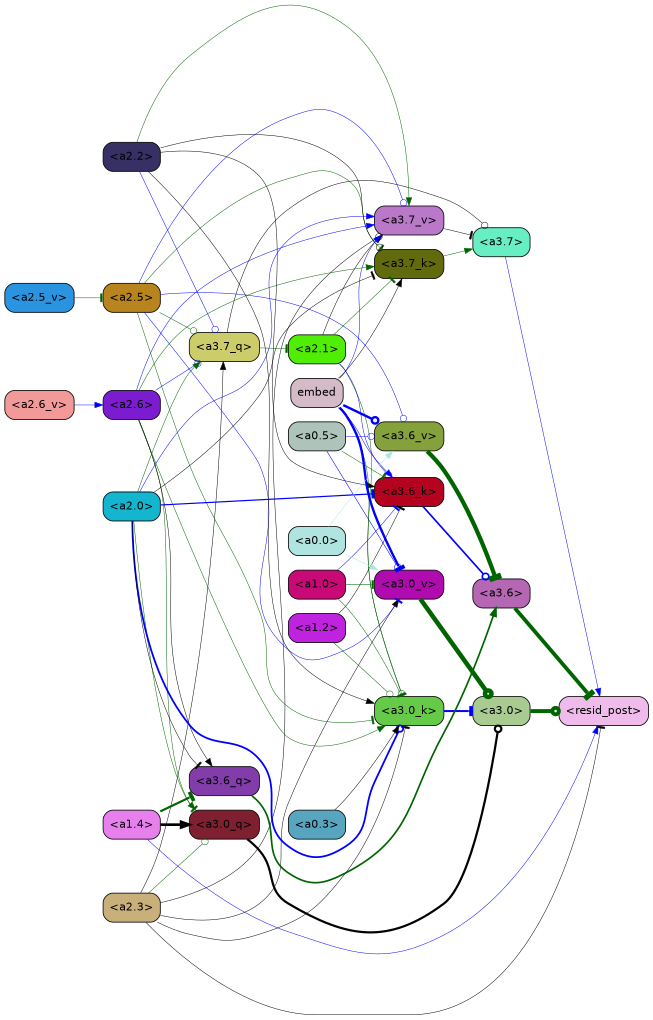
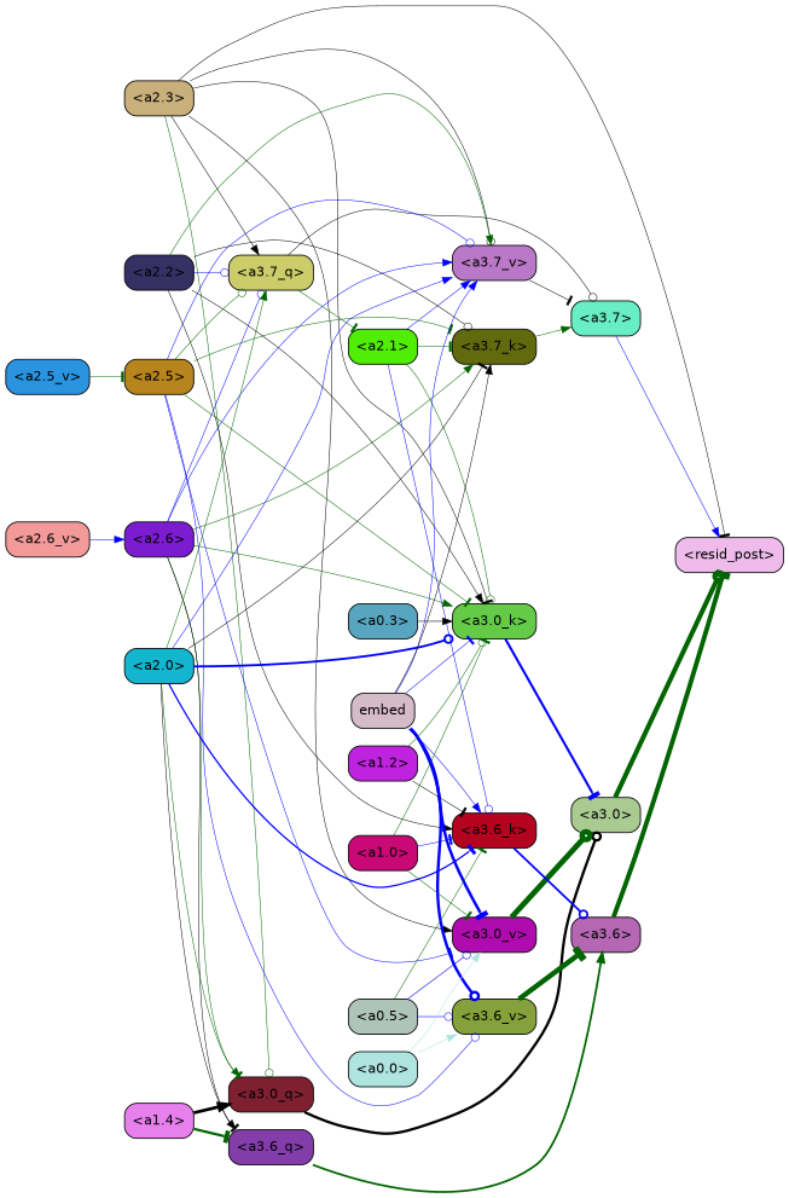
  strict digraph {
    rankdir=LR
    splines=true
    node [color=black fontname=Helvetica shape=box style="filled, rounded"]
    edge [arrowhead=tee color=darkgreen penwidth=0.6]
    "<a3.7>" [fillcolor="#68eec3"]
    "<resid_post>" [fillcolor="#eebbeb"]
    "<a3.6>" [fillcolor="#b567b4"]
    "<a3.0>" [fillcolor="#a9cb92"]
    "<a2.3>" [fillcolor="#c9b07a"]
    "<a3.7_q>" [fillcolor="#cccd6a"]
    "<a3.0_q>" [fillcolor="#7f2031"]
    "<a3.0_k>" [fillcolor="#64ca47"]
    "<a3.7_v>" [fillcolor="#ba78c9"]
    "<a3.0_v>" [fillcolor="#b00baf"]
    "<a2.1>" [fillcolor="#50ee05"]
    "<a3.7_k>" [fillcolor="#626a0e"]
    "<a1.4>" [fillcolor="#e780ed"]
    "<a3.6_q>" [fillcolor="#823daa"]
    "<a3.6_k>" [fillcolor="#b5021f"]
    "<a3.6_v>" [fillcolor="#85a13b"]
    "<a2.6>" [fillcolor="#7c1cd1"]
    "<a2.5>" [fillcolor="#b7841d"]
    "<a2.2>" [fillcolor="#363065"]
    "<a2.0>" [fillcolor="#13b5cf"]
    embed [fillcolor="#d5bac7"]
    "<a1.2>" [fillcolor="#c023df"]
    "<a1.0>" [fillcolor="#c90976"]
    "<a0.5>" [fillcolor="#aec4ba"]
    "<a0.3>" [fillcolor="#58a5c0"]
    "<a0.0>" [fillcolor="#afe4e1"]
    "<a2.6_v>" [fillcolor="#f29a9a"]
    "<a2.5_v>" [fillcolor="#2b94e1"]
    "<a3.7>" -> "<resid_post>" [arrowhead=normal color=blue]
    "<a3.6>" -> "<resid_post>" [penwidth=4.751612067222595]
    "<a3.0>" -> "<resid_post>" [arrowhead=odot penwidth=4.884142994880676]
    "<a2.3>" -> "<resid_post>" [color=black]
    "<a2.3>" -> "<a3.7_q>" [arrowhead=normal color=black]
    "<a2.3>" -> "<a3.0_q>" [arrowhead=odot]
    "<a2.3>" -> "<a3.0_k>" [color=black]
    "<a2.3>" -> "<a3.7_v>" [arrowhead=odot color=black]
    "<a2.3>" -> "<a3.0_v>" [arrowhead=normal color=black]
    "<a3.7_q>" -> "<a3.7>" [arrowhead=odot color=black]
    "<a3.7_q>" -> "<a2.1>"
    "<a3.0_q>" -> "<a3.0>" [arrowhead=odot color=black penwidth=2.7421876192092896]
    "<a3.0_k>" -> "<a3.0>" [color=blue penwidth=2.476402521133423]
    "<a3.7_v>" -> "<a3.7>" [color=black]
    "<a3.0_v>" -> "<a3.0>" [arrowhead=odot penwidth=5.652270674705505]
    "<a2.1>" -> "<a3.0_k>" [arrowhead=odot]
-   "<a2.1>" -> "<a3.7_v>" [arrowhead=normal color=black]
+   "<a2.1>" -> "<a3.7_v>" [arrowhead=normal color=blue]
    "<a2.1>" -> "<a3.7_k>"
    "<a2.1>" -> "<a3.6_k>" [arrowhead=odot color=blue]
    "<a3.7_k>" -> "<a3.7>" [arrowhead=normal]
-   "<a1.4>" -> "<resid_post>" [arrowhead=normal color=blue]
    "<a1.4>" -> "<a3.0_q>" [arrowhead=normal color=black penwidth=3.3040847778320312]
    "<a1.4>" -> "<a3.6_q>" [penwidth=2.6469622254371643]
    "<a3.6_q>" -> "<a3.6>" [arrowhead=normal penwidth=2.091020345687866]
    "<a3.6_k>" -> "<a3.6>" [arrowhead=odot color=blue penwidth=2.048597991466522]
    "<a3.6_v>" -> "<a3.6>" [penwidth=5.2550448179244995]
    "<a2.6>" -> "<a3.7_q>" [arrowhead=odot color=blue]
    "<a2.6>" -> "<a3.0_q>"
    "<a2.6>" -> "<a3.0_k>" [arrowhead=normal]
    "<a2.6>" -> "<a3.7_v>" [arrowhead=normal color=blue]
    "<a2.6>" -> "<a3.7_k>" [arrowhead=normal]
    "<a2.6>" -> "<a3.6_q>" [arrowhead=normal color=black]
    "<a2.5>" -> "<a3.7_q>" [arrowhead=odot]
    "<a2.5>" -> "<a3.0_k>"
    "<a2.5>" -> "<a3.7_v>" [arrowhead=odot color=blue]
    "<a2.5>" -> "<a3.0_v>" [color=blue]
    "<a2.5>" -> "<a3.7_k>"
    "<a2.5>" -> "<a3.6_v>" [arrowhead=odot color=blue]
    "<a2.2>" -> "<a3.7_q>" [arrowhead=odot color=blue]
    "<a2.2>" -> "<a3.0_k>" [arrowhead=normal color=black]
    "<a2.2>" -> "<a3.7_v>" [arrowhead=normal]
    "<a2.2>" -> "<a3.7_k>" [arrowhead=odot color=black]
    "<a2.2>" -> "<a3.6_k>" [arrowhead=normal color=black]
    "<a2.0>" -> "<a3.7_q>" [arrowhead=normal]
    "<a2.0>" -> "<a3.0_q>" [arrowhead=normal]
    "<a2.0>" -> "<a3.0_k>" [arrowhead=odot color=blue penwidth=2.2137351036071777]
    "<a2.0>" -> "<a3.7_v>" [arrowhead=normal color=blue]
    "<a2.0>" -> "<a3.7_k>" [color=black]
    "<a2.0>" -> "<a3.6_q>" [color=black]
    "<a2.0>" -> "<a3.6_k>" [color=blue penwidth=1.4757367372512817]
-   embed -> "<a3.0_k>"
+   embed -> "<a3.0_k>" [color=blue]
    embed -> "<a3.7_v>" [arrowhead=normal color=blue]
    embed -> "<a3.0_v>" [color=blue penwidth=2.972973108291626]
    embed -> "<a3.7_k>" [arrowhead=normal color=black]
    embed -> "<a3.6_k>" [arrowhead=normal color=blue]
    embed -> "<a3.6_v>" [arrowhead=odot color=blue penwidth=2.9582033157348633]
    "<a1.2>" -> "<a3.0_k>" [arrowhead=odot]
    "<a1.2>" -> "<a3.6_k>" [color=black]
    "<a1.0>" -> "<a3.0_k>"
    "<a1.0>" -> "<a3.0_v>"
    "<a1.0>" -> "<a3.6_k>" [color=blue]
    "<a0.5>" -> "<a3.0_v>" [arrowhead=odot color=blue penwidth=0.6790935099124908]
    "<a0.5>" -> "<a3.6_k>"
    "<a0.5>" -> "<a3.6_v>" [arrowhead=odot color=blue]
    "<a0.3>" -> "<a3.0_k>" [arrowhead=normal color=black]
    "<a0.0>" -> "<a3.0_v>" [color="#afe4e1" arrowhead=""]
    "<a0.0>" -> "<a3.6_v>" [color="#afe4e1" arrowhead=""]
    "<a2.6_v>" -> "<a2.6>" [arrowhead=normal color=blue]
    "<a2.5_v>" -> "<a2.5>"
  }
